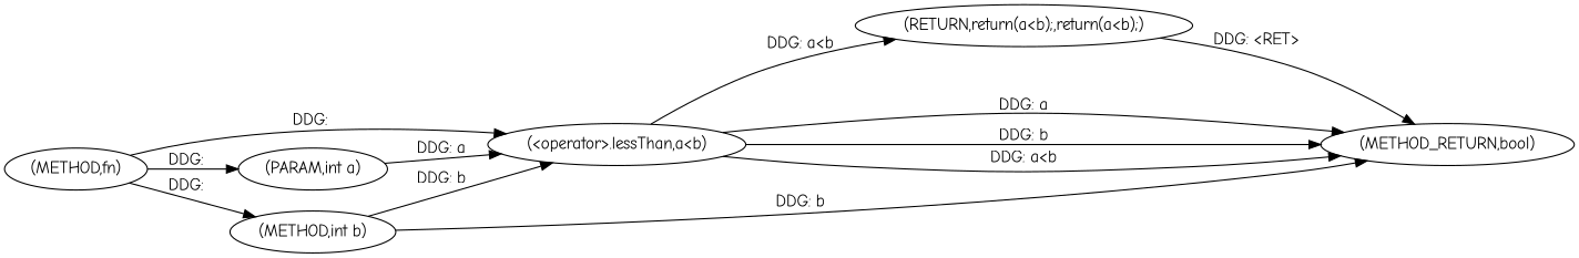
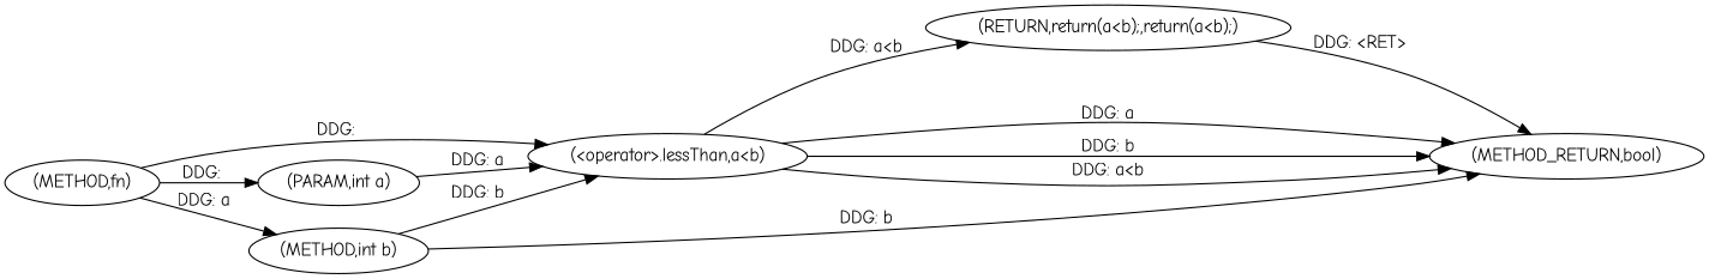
  digraph {
    fontname="Comic Neue"
    rankdir=LR
    node [fontname="Comic Neue"]
    edge [fontname="Comic Neue"]
    n1 [label="(METHOD,fn)"]
    n2 [label="(PARAM,int a)"]
    n3 [label="(METHOD,int b)"]
    n4 [label="(<operator>.lessThan,a<b)"]
    n5 [label="(METHOD_RETURN,bool)"]
    n6 [label="(RETURN,return(a<b);,return(a<b);)"]
    n1 -> n2 [label="DDG: "]
-   n1 -> n3 [label="DDG: "]
+   n1 -> n3 [label="DDG: a"]
    n1 -> n4 [label="DDG: "]
    n2 -> n4 [label="DDG: a"]
    n3 -> n4 [label="DDG: b"]
    n3 -> n5 [label="DDG: b"]
    n4 -> n5 [label="DDG: a"]
    n4 -> n5 [label="DDG: b"]
    n4 -> n5 [label="DDG: a<b"]
    n4 -> n6 [label="DDG: a<b"]
    n6 -> n5 [label="DDG: <RET>"]
  }
